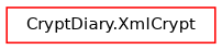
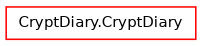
  digraph {
    rankdir=LR
-   n1 [color=red fillcolor=white fontname=Helvetica fontsize=10 height=0.2 label="CryptDiary.XmlCrypt" shape=record style=filled width=0.4]
+   n1 [color=red fillcolor=white fontname=Helvetica fontsize=10 height=0.2 label="CryptDiary.CryptDiary" shape=record style=filled width=0.4]
  }
